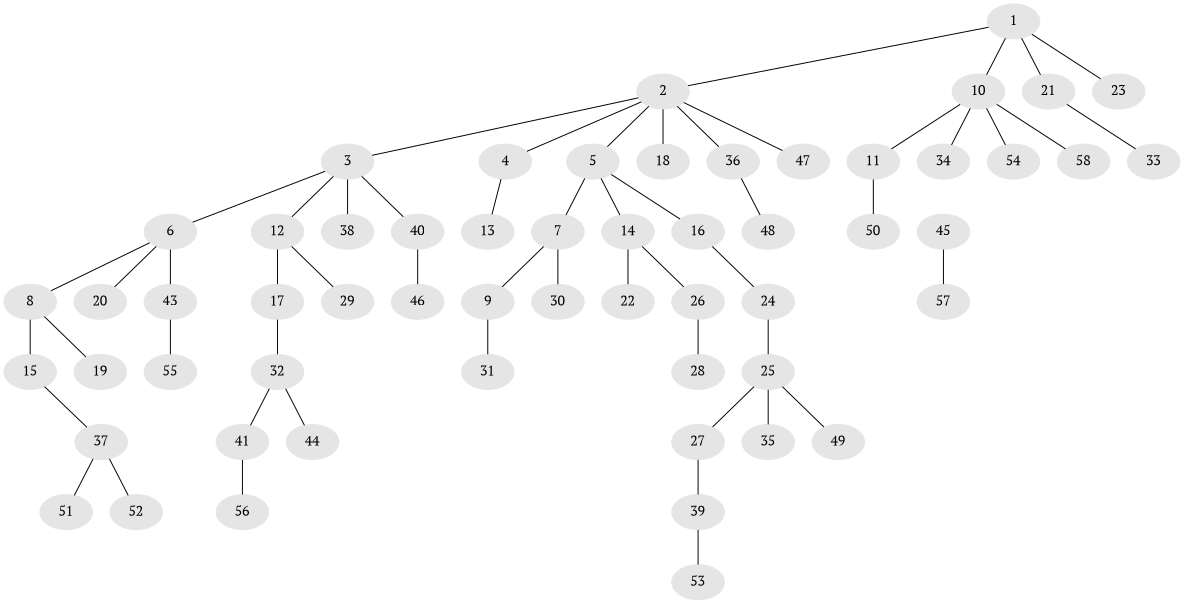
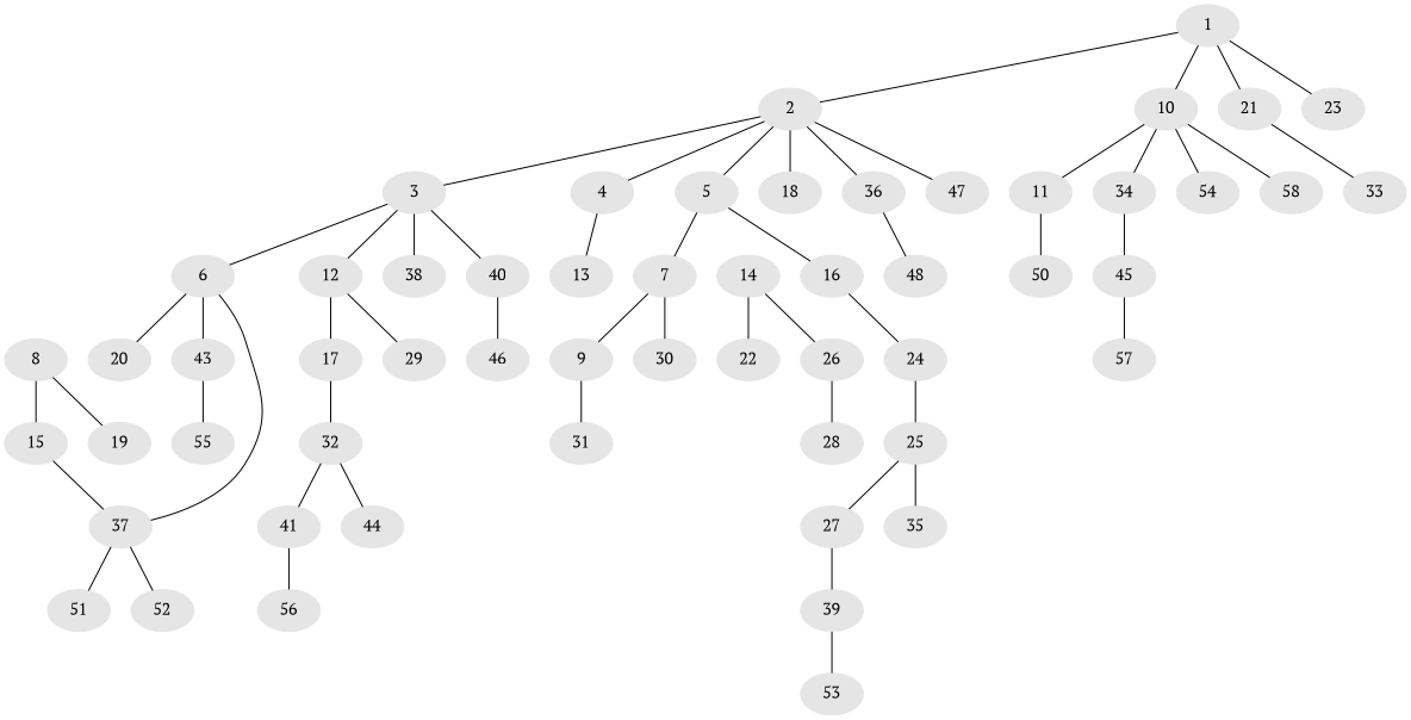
  graph {
    fontname="PT Serif"
    node [color=gray90 fontname="PT Serif" style=filled]
    edge [fontname="PT Serif"]
    1
    2
    10
    21
    23
    3
    4
    5
    18
    36
    47
    11
    34
    54
    58
    33
    6
    12
    38
    40
    13
    7
    14
    16
    48
    8
    20
    43
    17
    29
    46
    9
    30
    22
    26
    24
    15
    19
    55
    31
    37
    50
    45
    32
    28
    51
    52
    25
    41
    44
    27
    35
-   49
    39
    53
    56
    57
    1 -- 2
    1 -- 10
    1 -- 21
    1 -- 23
    2 -- 3
    2 -- 4
    2 -- 5
    2 -- 18
    2 -- 36
    2 -- 47
    10 -- 11
    10 -- 34
    10 -- 54
    10 -- 58
    21 -- 33
    3 -- 6
    3 -- 12
    3 -- 38
    3 -- 40
    4 -- 13
    5 -- 7
-   5 -- 14
    5 -- 16
    36 -- 48
    11 -- 50
-   6 -- 8
+   34 -- 45
+   6 -- 37
    6 -- 20
    6 -- 43
    12 -- 17
    12 -- 29
    40 -- 46
    7 -- 9
    7 -- 30
    14 -- 22
    14 -- 26
    16 -- 24
    8 -- 15
    8 -- 19
    43 -- 55
    17 -- 32
    9 -- 31
    26 -- 28
    24 -- 25
    15 -- 37
    37 -- 51
    37 -- 52
    45 -- 57
    32 -- 41
    32 -- 44
    25 -- 27
    25 -- 35
-   25 -- 49
    41 -- 56
    27 -- 39
    39 -- 53
  }
